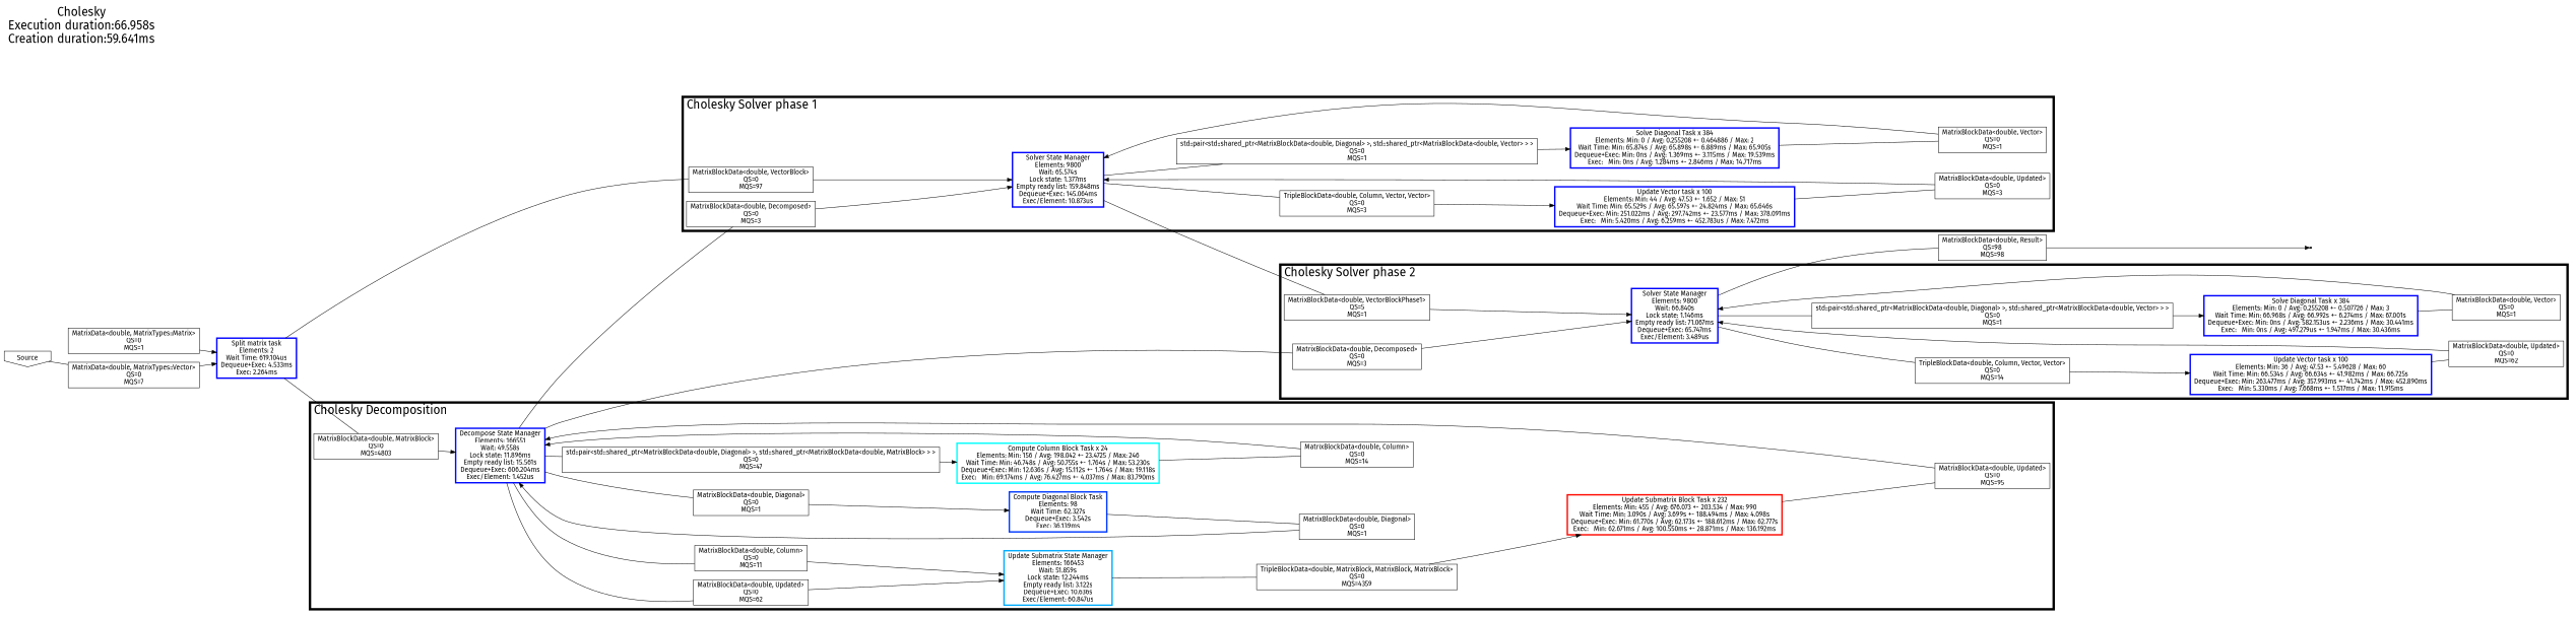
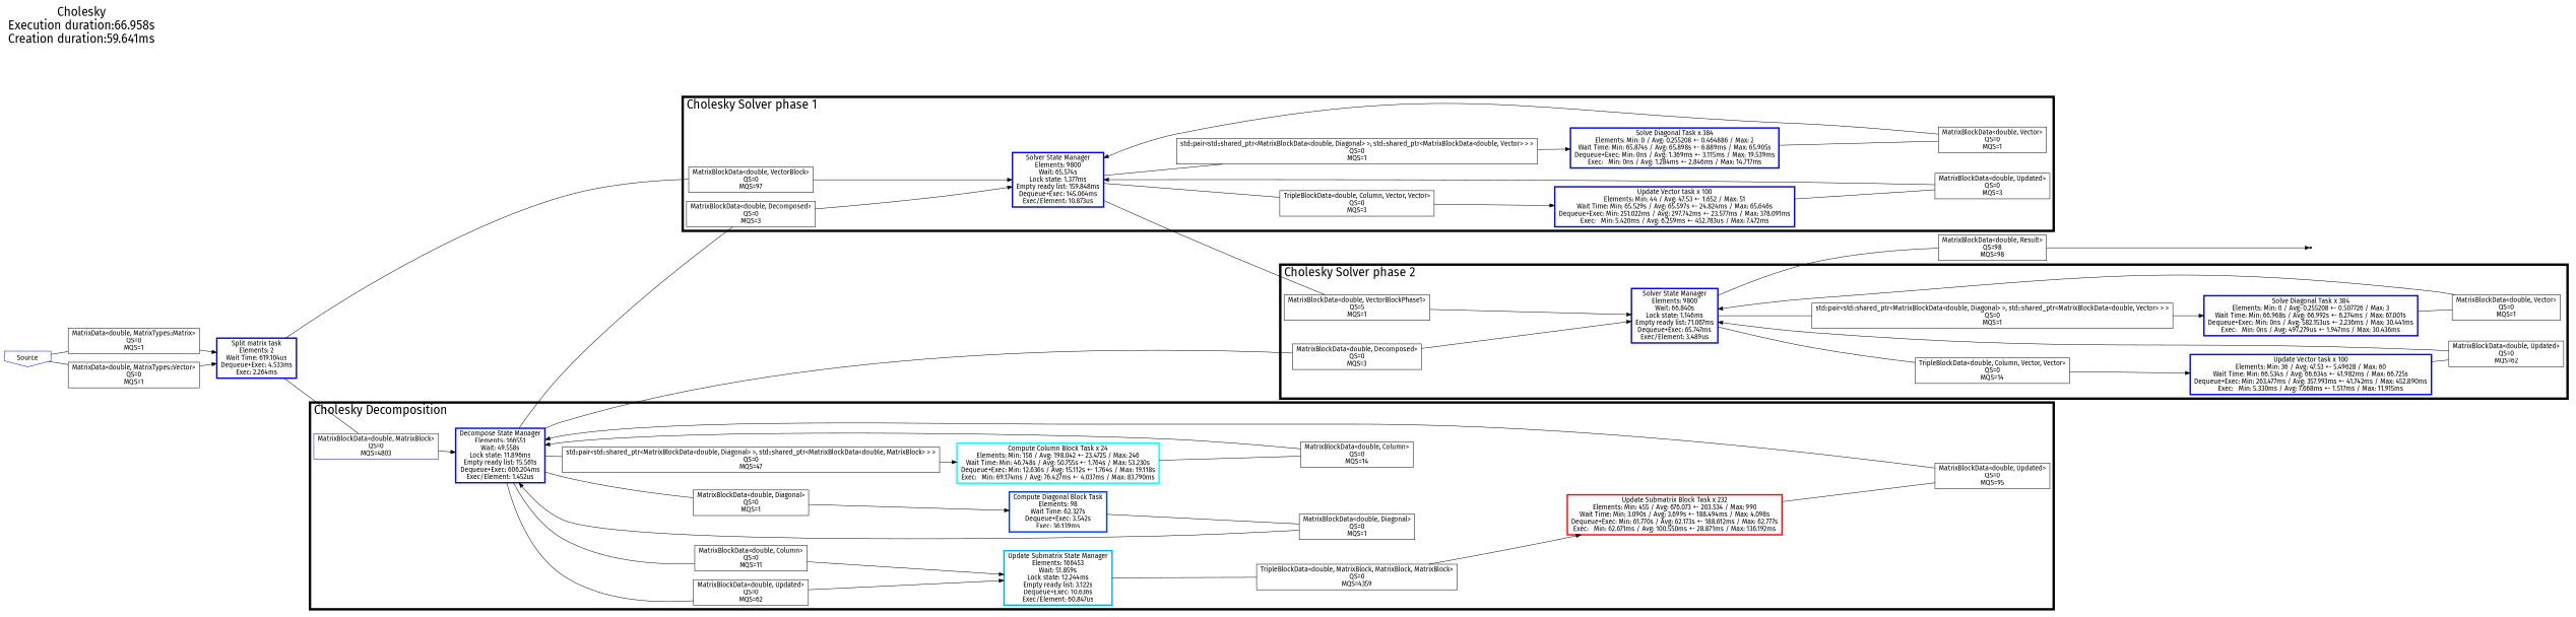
  digraph {
    fontname="Fira Sans"
    fontsize=25
    label="Cholesky\nExecution duration:66.958s\nCreation duration:59.641ms"
    labeljust=left
    labelloc=top
    penwidth=5
    rankdir=LR
    node [fontname="Fira Sans" shape=rect]
    edge [fontname="Fira Sans" penwidth=1]
    n1 [color="#0001ff" fillcolor="#ffffffff" fontcolor="#000000ff" label="Solver State Manager\nElements: 9800\nWait: 66.840s\nLock state: 1.146ms\nEmpty ready list: 71.067ms\nDequeue+Exec: 65.747ms\nExec/Element: 3.489us" penwidth=3 style=filled]
    n2 [color="#0006ff" fillcolor="#ffffffff" fontcolor="#000000ff" label="Update Vector task x 100\nElements: Min: 36 / Avg: 47.53 +- 5.49628 / Max: 60\nWait Time: Min: 66.534s / Avg: 66.634s +- 41.982ms / Max: 66.725s\nDequeue+Exec: Min: 263.477ms / Avg: 357.993ms +- 41.742ms / Max: 452.890ms\nExec:   Min: 5.330ms / Avg: 7.668ms +- 1.517ms / Max: 11.915ms\n" penwidth=3 style=filled]
    n3 [color="#0000ff" fillcolor="#ffffffff" fontcolor="#000000ff" label="Solve Diagonal Task x 384\nElements: Min: 0 / Avg: 0.255208 +- 0.507726 / Max: 3\nWait Time: Min: 66.968s / Avg: 66.992s +- 6.274ms / Max: 67.001s\nDequeue+Exec: Min: 0ns / Avg: 582.153us +- 2.236ms / Max: 30.441ms\nExec:   Min: 0ns / Avg: 497.279us +- 1.947ms / Max: 30.436ms\n" penwidth=3 style=filled]
    n4 [label="MatrixBlockData<double, Decomposed>\nQS=0\nMQS=3"]
    n5 [label="MatrixBlockData<double, VectorBlockPhase1>\nQS=5\nMQS=1"]
    n6 [label="MatrixBlockData<double, Vector>\nQS=0\nMQS=1"]
    n7 [label="MatrixBlockData<double, Updated>\nQS=0\nMQS=62"]
    n8 [label="TripleBlockData<double, Column, Vector, Vector>\nQS=0\nMQS=14"]
    n9 [label="std::pair<std::shared_ptr<MatrixBlockData<double, Diagonal> >, std::shared_ptr<MatrixBlockData<double, Vector> > >\nQS=0\nMQS=1"]
    n10 [color="#0002ff" fillcolor="#ffffffff" fontcolor="#000000ff" label="Solver State Manager\nElements: 9800\nWait: 65.574s\nLock state: 1.377ms\nEmpty ready list: 159.848ms\nDequeue+Exec: 145.064ms\nExec/Element: 10.873us" penwidth=3 style=filled]
    n11 [color="#0004ff" fillcolor="#ffffffff" fontcolor="#000000ff" label="Update Vector task x 100\nElements: Min: 44 / Avg: 47.53 +- 1.652 / Max: 51\nWait Time: Min: 65.529s / Avg: 65.597s +- 24.824ms / Max: 65.646s\nDequeue+Exec: Min: 251.022ms / Avg: 297.742ms +- 23.577ms / Max: 378.091ms\nExec:   Min: 5.420ms / Avg: 6.259ms +- 452.783us / Max: 7.472ms\n" penwidth=3 style=filled]
    n12 [color="#0000ff" fillcolor="#ffffffff" fontcolor="#000000ff" label="Solve Diagonal Task x 384\nElements: Min: 0 / Avg: 0.255208 +- 0.464886 / Max: 2\nWait Time: Min: 65.874s / Avg: 65.898s +- 6.889ms / Max: 65.905s\nDequeue+Exec: Min: 0ns / Avg: 1.369ms +- 3.115ms / Max: 19.539ms\nExec:   Min: 0ns / Avg: 1.284ms +- 2.846ms / Max: 14.717ms\n" penwidth=3 style=filled]
    n13 [label="MatrixBlockData<double, Decomposed>\nQS=0\nMQS=3"]
    n14 [label="MatrixBlockData<double, VectorBlock>\nQS=0\nMQS=97"]
    n15 [label="MatrixBlockData<double, Vector>\nQS=0\nMQS=1"]
    n16 [label="MatrixBlockData<double, Updated>\nQS=0\nMQS=3"]
    n17 [label="TripleBlockData<double, Column, Vector, Vector>\nQS=0\nMQS=3"]
    n18 [label="std::pair<std::shared_ptr<MatrixBlockData<double, Diagonal> >, std::shared_ptr<MatrixBlockData<double, Vector> > >\nQS=0\nMQS=1"]
    n19 [color="#0009ff" fillcolor="#ffffffff" fontcolor="#000000ff" label="Decompose State Manager\nElements: 166551\nWait: 49.558s\nLock state: 11.896ms\nEmpty ready list: 15.561s\nDequeue+Exec: 606.204ms\nExec/Element: 1.452us" penwidth=3 style=filled]
    n20 [color="#00acff" fillcolor="#ffffffff" fontcolor="#000000ff" label="Update Submatrix State Manager\nElements: 166453\nWait: 51.859s\nLock state: 12.244ms\nEmpty ready list: 3.122s\nDequeue+Exec: 10.636s\nExec/Element: 60.847us" penwidth=3 style=filled]
    n21 [color="#0039ff" fillcolor="#ffffffff" fontcolor="#000000ff" label="Compute Diagonal Block Task\nElements: 98\nWait Time: 62.327s\nDequeue+Exec: 3.542s\nExec: 36.139ms\n" penwidth=3 style=filled]
    n22 [color="#00fffd" fillcolor="#ffffffff" fontcolor="#000000ff" label="Compute Column Block Task x 24\nElements: Min: 156 / Avg: 198.042 +- 23.4725 / Max: 246\nWait Time: Min: 46.748s / Avg: 50.755s +- 1.764s / Max: 53.230s\nDequeue+Exec: Min: 12.636s / Avg: 15.112s +- 1.764s / Max: 19.118s\nExec:   Min: 69.174ms / Avg: 76.427ms +- 4.037ms / Max: 83.790ms\n" penwidth=3 style=filled]
    n23 [color="#ff0800" fillcolor="#ffffffff" fontcolor="#000000ff" label="Update Submatrix Block Task x 232\nElements: Min: 455 / Avg: 676.073 +- 203.534 / Max: 990\nWait Time: Min: 3.090s / Avg: 3.699s +- 188.494ms / Max: 4.098s\nDequeue+Exec: Min: 61.770s / Avg: 62.173s +- 188.612ms / Max: 62.777s\nExec:   Min: 62.671ms / Avg: 100.550ms +- 28.871ms / Max: 136.192ms\n" penwidth=3 style=filled]
-   n24 [label="MatrixBlockData<double, MatrixBlock>\nQS=0\nMQS=4803"]
+   n24 [label="MatrixBlockData<double, MatrixBlock>\nQS=0\nMQS=4803" color="#0000ff"]
    n25 [label="MatrixBlockData<double, Diagonal>\nQS=0\nMQS=1"]
    n26 [label="MatrixBlockData<double, Column>\nQS=0\nMQS=14"]
    n27 [label="MatrixBlockData<double, Updated>\nQS=0\nMQS=95"]
    n28 [label="MatrixBlockData<double, Column>\nQS=0\nMQS=11"]
    n29 [label="MatrixBlockData<double, Updated>\nQS=0\nMQS=62"]
    n30 [label="MatrixBlockData<double, Diagonal>\nQS=0\nMQS=1"]
    n31 [label="std::pair<std::shared_ptr<MatrixBlockData<double, Diagonal> >, std::shared_ptr<MatrixBlockData<double, MatrixBlock> > >\nQS=0\nMQS=47"]
    n32 [label="TripleBlockData<double, MatrixBlock, MatrixBlock, MatrixBlock>\nQS=0\nMQS=4359"]
    n33 [label="MatrixBlockData<double, Result>\nQS=98\nMQS=98"]
-   n34 [label=Source shape=invhouse]
+   n34 [label=Source shape=invhouse color="#0000ff"]
    n35 [label="MatrixData<double, MatrixTypes::Matrix>\nQS=0\nMQS=1"]
-   n36 [label="MatrixData<double, MatrixTypes::Vector>\nQS=0\nMQS=7"]
+   n36 [label="MatrixData<double, MatrixTypes::Vector>\nQS=0\nMQS=1"]
    n37 [color="#0000ff" fillcolor="#ffffffff" fontcolor="#000000ff" label="Split matrix task\nElements: 2\nWait Time: 619.104us\nDequeue+Exec: 4.533ms\nExec: 2.264ms\n" penwidth=3 style=filled]
    n38 [label=Sink shape=point]
    subgraph cluster_1 {
      fillcolor="#ffffffff"
      label="Cholesky Solver phase 2"
      n1
      n2
      n3
      n4
      n5
      n6
      n7
      n8
      n9
    }
    subgraph cluster_2 {
      fillcolor="#ffffffff"
      label="Cholesky Solver phase 1"
      n10
      n11
      n12
      n13
      n14
      n15
      n16
      n17
      n18
    }
    subgraph cluster_3 {
      fillcolor="#ffffffff"
      label="Cholesky Decomposition"
      n19
      n20
      n21
      n22
      n23
      n24
      n25
      n26
      n27
      n28
      n29
      n30
      n31
      n32
    }
    n1 -> n8 [dir=none]
    n1 -> n9 [dir=none]
    n1 -> n33 [dir=none]
    n2 -> n7 [dir=none]
    n3 -> n6 [dir=none]
    n4 -> n1
    n5 -> n1
    n6 -> n1
    n7 -> n1
    n8 -> n2
    n9 -> n3
    n10 -> n5 [dir=none]
    n10 -> n17 [dir=none]
    n10 -> n18 [dir=none]
    n11 -> n16 [dir=none]
    n12 -> n15 [dir=none]
    n13 -> n10
    n14 -> n10
    n15 -> n10
    n16 -> n10
    n17 -> n11
    n18 -> n12
    n19 -> n4 [dir=none]
    n19 -> n13 [dir=none]
    n19 -> n28 [dir=none]
    n19 -> n29 [dir=none]
    n19 -> n30 [dir=none]
    n19 -> n31 [dir=none]
    n20 -> n32 [dir=none]
    n21 -> n25 [dir=none]
    n22 -> n26 [dir=none]
    n23 -> n27 [dir=none]
    n24 -> n19
    n25 -> n19
    n26 -> n19
    n27 -> n19
    n28 -> n20
    n29 -> n20
    n30 -> n21
    n31 -> n22
    n32 -> n23
    n33 -> n38
+   n34 -> n35 [dir=none]
    n34 -> n36 [dir=none]
    n35 -> n37
    n36 -> n37
    n37 -> n14 [dir=none]
    n37 -> n24 [dir=none]
  }
